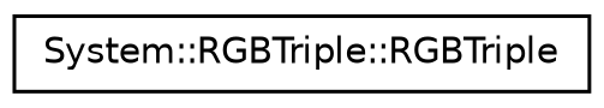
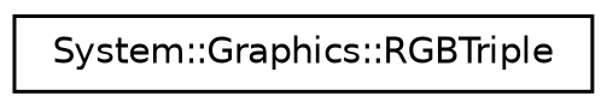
  digraph {
    rankdir=LR
-   n1 [color=black fillcolor=white fontname=Helvetica fontsize=10 height=0.2 label="System::RGBTriple::RGBTriple" shape=record style=filled width=0.4]
+   n1 [color=black fillcolor=white fontname=Helvetica fontsize=10 height=0.2 label="System::Graphics::RGBTriple" shape=record style=filled width=0.4]
  }
